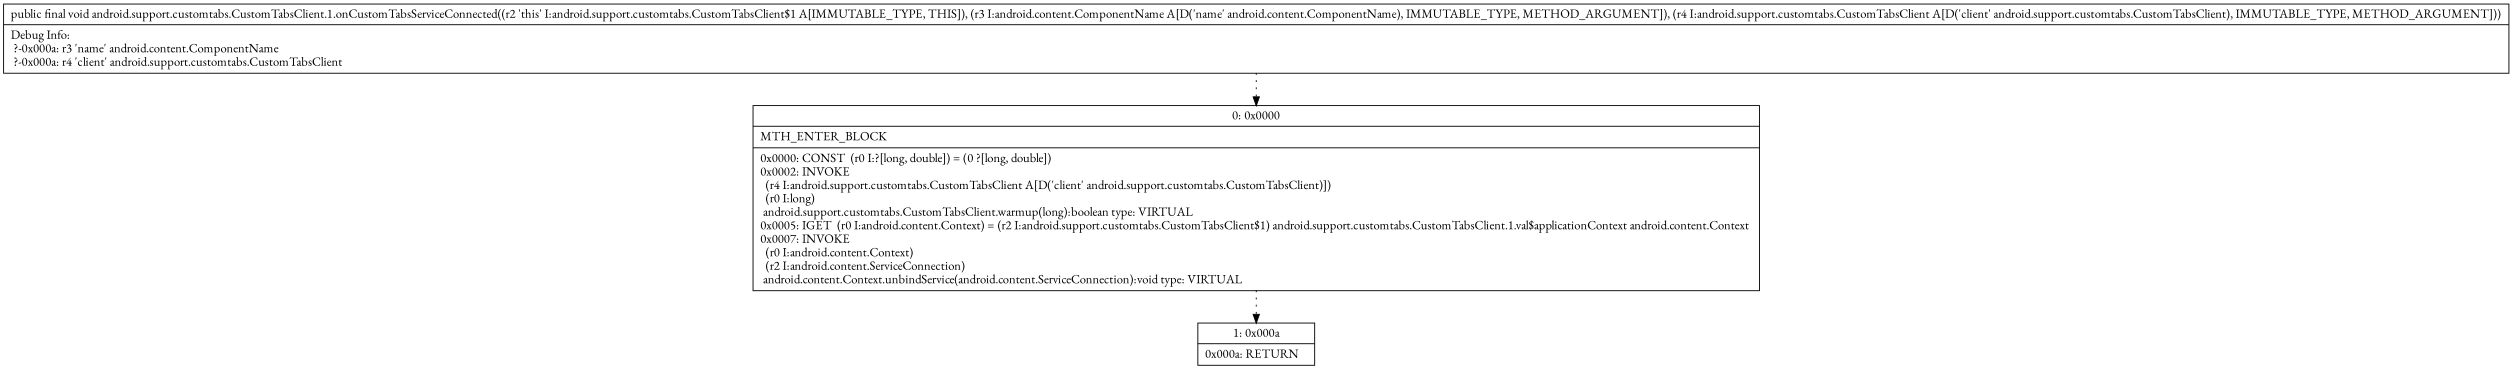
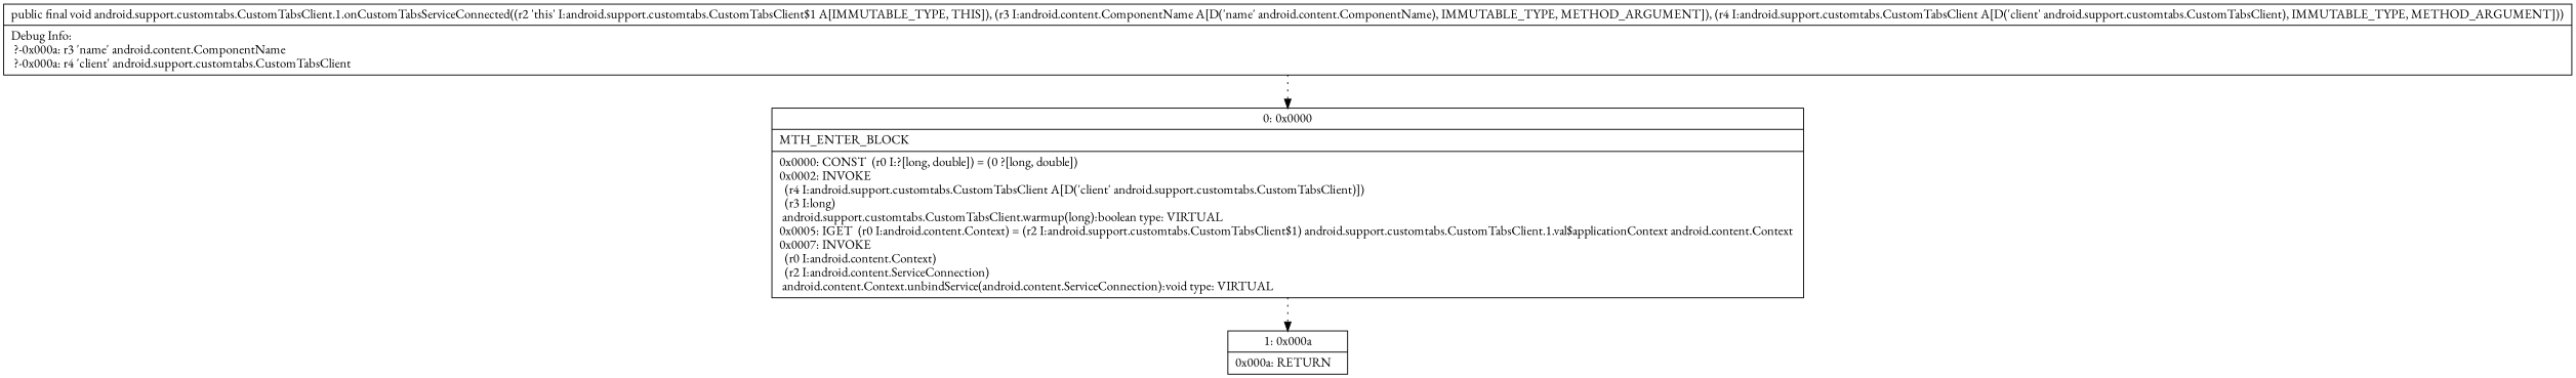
  digraph {
    fontname="EB Garamond"
    node [shape=record fontname="EB Garamond"]
    edge [style=dotted fontname="EB Garamond"]
-   n1 [label="{0\:\ 0x0000|MTH_ENTER_BLOCK\l|0x0000: CONST  (r0 I:?[long, double]) = (0 ?[long, double]) \l0x0002: INVOKE  \l  (r4 I:android.support.customtabs.CustomTabsClient A[D('client' android.support.customtabs.CustomTabsClient)])\l  (r0 I:long)\l android.support.customtabs.CustomTabsClient.warmup(long):boolean type: VIRTUAL \l0x0005: IGET  (r0 I:android.content.Context) = (r2 I:android.support.customtabs.CustomTabsClient$1) android.support.customtabs.CustomTabsClient.1.val$applicationContext android.content.Context \l0x0007: INVOKE  \l  (r0 I:android.content.Context)\l  (r2 I:android.content.ServiceConnection)\l android.content.Context.unbindService(android.content.ServiceConnection):void type: VIRTUAL \l}"]
+   n1 [label="{0\:\ 0x0000|MTH_ENTER_BLOCK\l|0x0000: CONST  (r0 I:?[long, double]) = (0 ?[long, double]) \l0x0002: INVOKE  \l  (r4 I:android.support.customtabs.CustomTabsClient A[D('client' android.support.customtabs.CustomTabsClient)])\l  (r3 I:long)\l android.support.customtabs.CustomTabsClient.warmup(long):boolean type: VIRTUAL \l0x0005: IGET  (r0 I:android.content.Context) = (r2 I:android.support.customtabs.CustomTabsClient$1) android.support.customtabs.CustomTabsClient.1.val$applicationContext android.content.Context \l0x0007: INVOKE  \l  (r0 I:android.content.Context)\l  (r2 I:android.content.ServiceConnection)\l android.content.Context.unbindService(android.content.ServiceConnection):void type: VIRTUAL \l}"]
    n2 [label="{1\:\ 0x000a|0x000a: RETURN   \l}"]
    n3 [label="{public final void android.support.customtabs.CustomTabsClient.1.onCustomTabsServiceConnected((r2 'this' I:android.support.customtabs.CustomTabsClient$1 A[IMMUTABLE_TYPE, THIS]), (r3 I:android.content.ComponentName A[D('name' android.content.ComponentName), IMMUTABLE_TYPE, METHOD_ARGUMENT]), (r4 I:android.support.customtabs.CustomTabsClient A[D('client' android.support.customtabs.CustomTabsClient), IMMUTABLE_TYPE, METHOD_ARGUMENT]))  | Debug Info:\l  ?\-0x000a: r3 'name' android.content.ComponentName\l  ?\-0x000a: r4 'client' android.support.customtabs.CustomTabsClient\l}"]
    n1 -> n2
    n3 -> n1
  }
